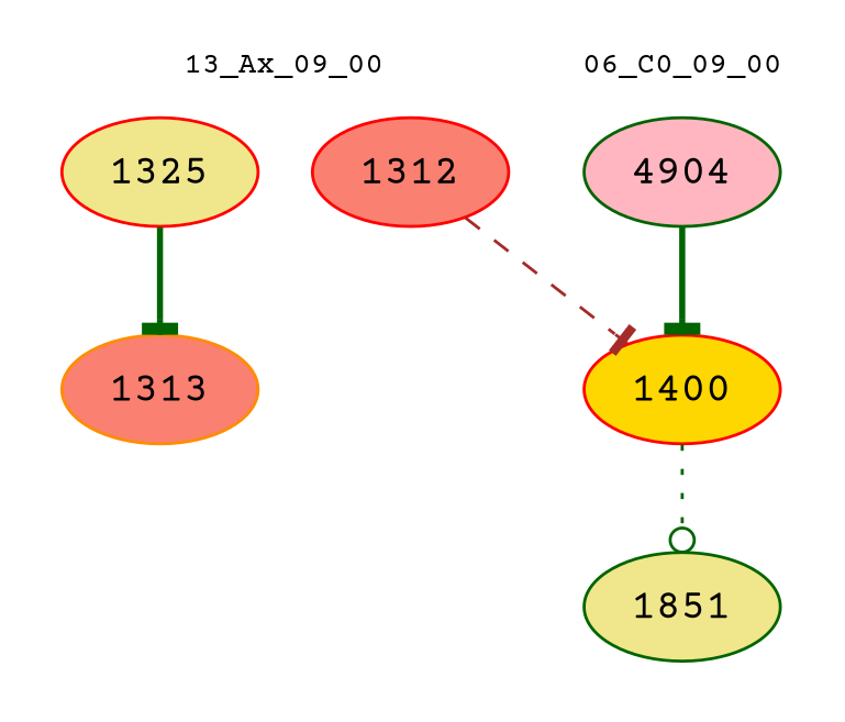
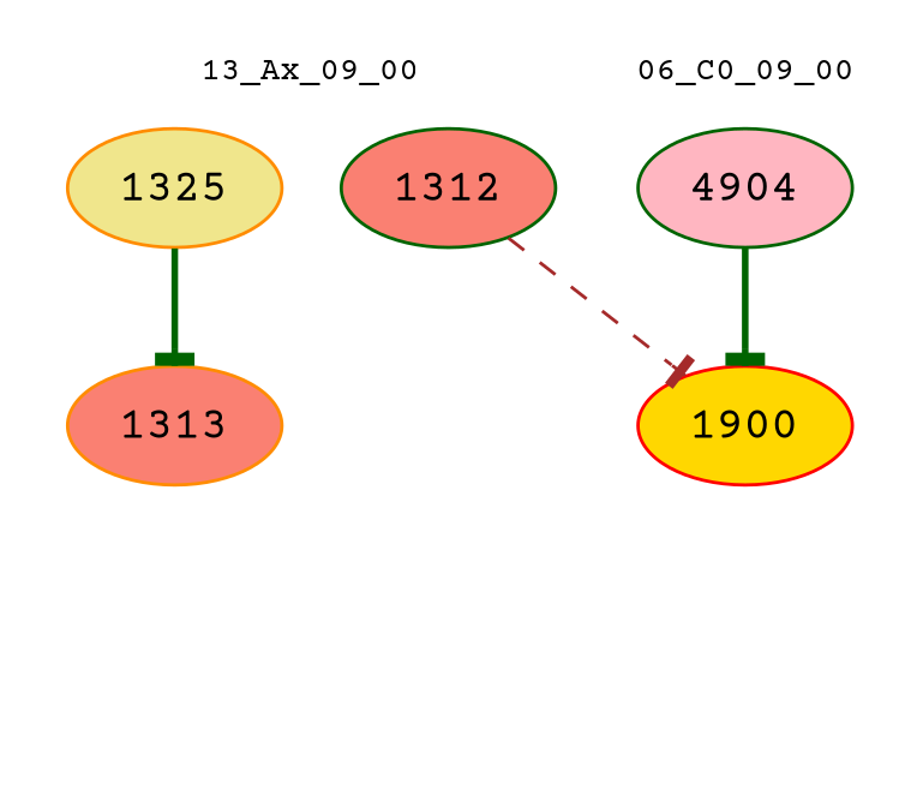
  digraph {
    fontname="Courier Prime"
    node [color=red fillcolor=salmon fontname="Courier Prime" style=filled]
    edge [arrowhead=tee color=darkgreen fontname="Courier Prime" style=bold]
-   n1 [label=1312]
-   n2 [fillcolor=khaki label=1325]
+   n1 [color=darkgreen label=1312]
+   n2 [color=darkorange fillcolor=khaki label=1325]
    n3 [color=darkorange label=1313]
    n4 [color=darkgreen fillcolor=lightpink label=4904]
-   n5 [fillcolor=gold label=1400]
-   n6 [color=darkgreen fillcolor=khaki label=1851]
+   n5 [fillcolor=gold label=1900]
    subgraph cluster_1 {
      color=white
      fontsize=10
      label="13_Ax_09_00"
      n1
      n2
      n3
    }
    subgraph cluster_2 {
      color=white
      fontsize=10
      label="06_C0_09_00"
      n4
      n5
-     n6
    }
    n1 -> n5 [color=brown style=dashed]
    n2 -> n3
    n4 -> n5
-   n5 -> n6 [arrowhead=odot style=dotted]
  }
